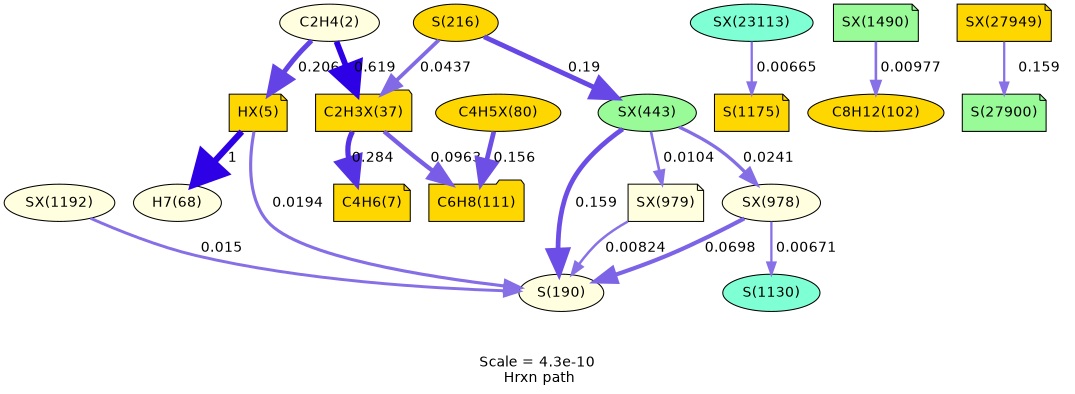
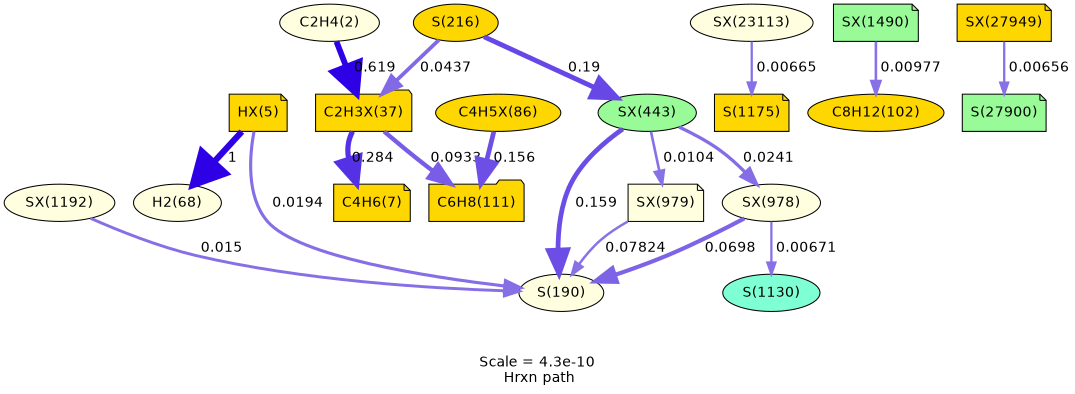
  digraph {
    fontname=Helvetica
    label="Scale = 4.3e-10\l Hrxn path"
    node [fillcolor=gold fontname=Helvetica shape=ellipse style=filled]
    edge [arrowsize=1.11 color="0.7, 0.507, 0.9" fontname=Helvetica]
    n1 [fillcolor=lightyellow label="C2H4(2)"]
    n2 [label="HX(5)" shape=note]
    n3 [label="C2H3X(37)" shape=folder]
-   n4 [fillcolor=lightyellow label="H7(68)"]
+   n4 [fillcolor=lightyellow label="H2(68)"]
    n5 [fillcolor=lightyellow label="S(190)"]
    n6 [label="C4H6(7)" shape=note]
    n7 [label="C6H8(111)" shape=folder]
    n8 [label="S(216)"]
    n9 [fillcolor=palegreen label="SX(443)"]
    n10 [fillcolor=lightyellow label="SX(978)"]
    n11 [fillcolor=lightyellow label="SX(979)" shape=note]
-   n12 [label="C4H5X(80)"]
+   n12 [label="C4H5X(86)"]
    n13 [fillcolor=aquamarine label="S(1130)"]
    n14 [fillcolor=lightyellow label="SX(1192)"]
-   n15 [fillcolor=aquamarine label="SX(23113)"]
+   n15 [fillcolor=lightyellow label="SX(23113)"]
    n16 [label="S(1175)" shape=note]
    n17 [fillcolor=palegreen label="SX(1490)" shape=note]
    n18 [label="C8H12(102)"]
    n19 [label="SX(27949)" shape=note]
    n20 [fillcolor=palegreen label="S(27900)" shape=note]
-   n1 -> n2 [arrowsize=2.4 color="0.7, 0.706, 0.9" label=" 0.206" style="setlinewidth(4.81)"]
    n1 -> n3 [arrowsize=2.82 color="0.7, 1.12, 0.9" label=" 0.619" style="setlinewidth(5.64)"]
    n2 -> n4 [arrowsize=3 color="0.7, 1.5, 0.9" label=" 1" style="setlinewidth(6)"]
    n2 -> n5 [arrowsize=1.51 color="0.7, 0.519, 0.9" label=" 0.0194" style="setlinewidth(3.02)"]
    n3 -> n6 [arrowsize=2.52 color="0.7, 0.784, 0.9" label=" 0.284" style="setlinewidth(5.05)"]
-   n3 -> n7 [arrowsize=2.1 color="0.7, 0.593, 0.9" label=" 0.0963" style="setlinewidth(4.21)"]
+   n3 -> n7 [arrowsize=2.1 color="0.7, 0.593, 0.9" label=" 0.0933" style="setlinewidth(4.21)"]
    n8 -> n3 [arrowsize=1.82 color="0.7, 0.544, 0.9" label=" 0.0437" style="setlinewidth(3.64)"]
    n8 -> n9 [arrowsize=2.37 color="0.7, 0.69, 0.9" label=" 0.19" style="setlinewidth(4.74)"]
    n9 -> n5 [arrowsize=2.31 color="0.7, 0.659, 0.9" label=" 0.159" style="setlinewidth(4.61)"]
    n9 -> n10 [arrowsize=1.59 color="0.7, 0.524, 0.9" label=" 0.0241" style="setlinewidth(3.19)"]
    n9 -> n11 [arrowsize=1.27 color="0.7, 0.51, 0.9" label=" 0.0104" style="setlinewidth(2.55)"]
    n10 -> n5 [arrowsize=2 color="0.7, 0.57, 0.9" label=" 0.0698" style="setlinewidth(3.99)"]
    n10 -> n13 [label=" 0.00671" style="setlinewidth(2.22)"]
-   n11 -> n5 [arrowsize=1.19 color="0.7, 0.508, 0.9" label=" 0.00824" style="setlinewidth(2.38)"]
+   n11 -> n5 [arrowsize=1.19 color="0.7, 0.508, 0.9" label=" 0.07824" style="setlinewidth(2.38)"]
    n12 -> n7 [arrowsize=2.3 color="0.7, 0.656, 0.9" label=" 0.156" style="setlinewidth(4.6)"]
    n14 -> n5 [arrowsize=1.41 color="0.7, 0.515, 0.9" label=" 0.015" style="setlinewidth(2.83)"]
    n15 -> n16 [label=" 0.00665" style="setlinewidth(2.21)"]
    n17 -> n18 [arrowsize=1.25 color="0.7, 0.51, 0.9" label=" 0.00977" style="setlinewidth(2.51)"]
-   n19 -> n20 [arrowsize=1.1 label=" 0.159" style="setlinewidth(2.2)"]
+   n19 -> n20 [arrowsize=1.1 label=" 0.00656" style="setlinewidth(2.2)"]
  }
